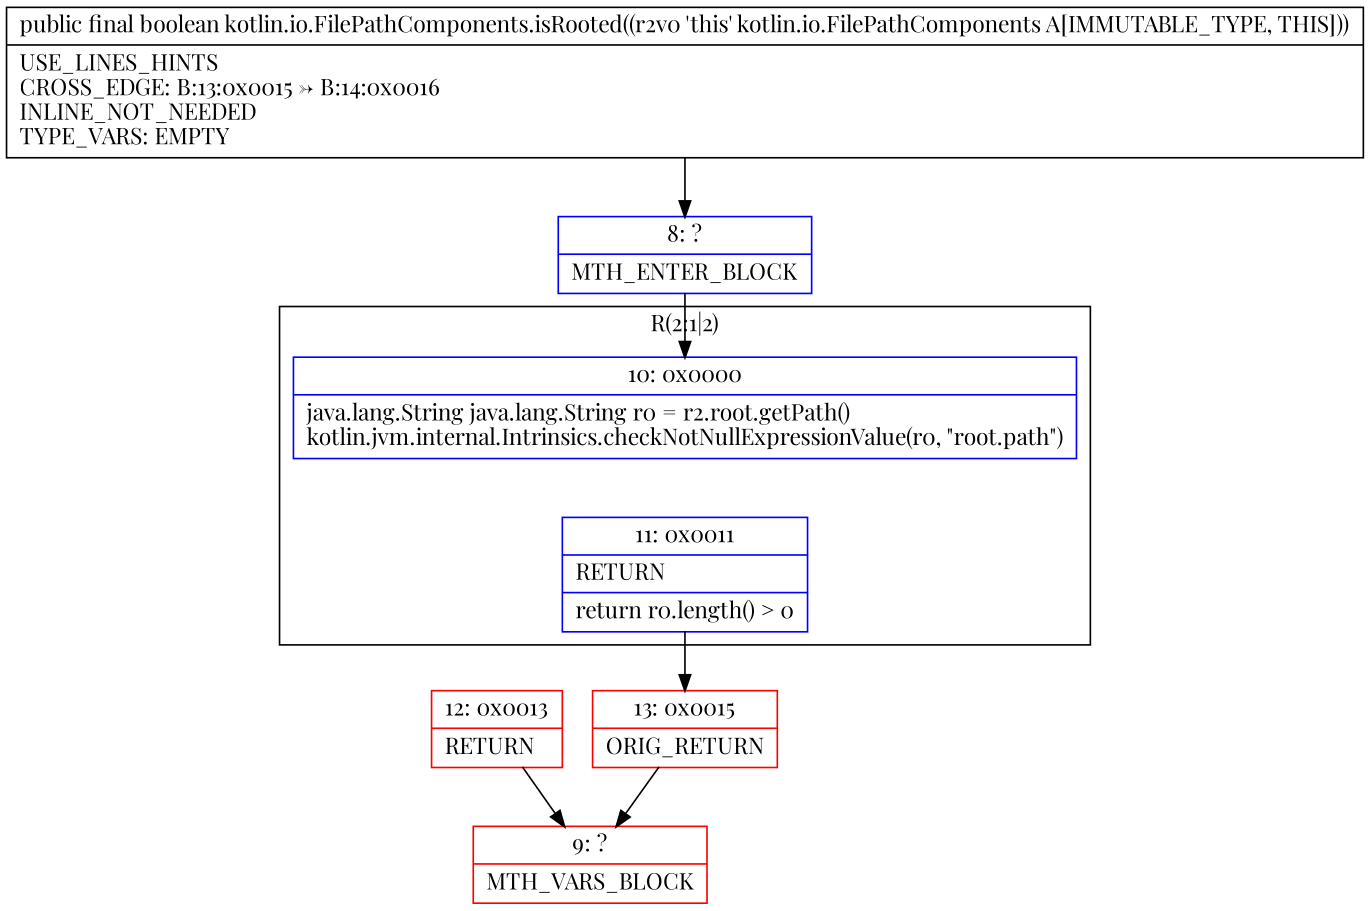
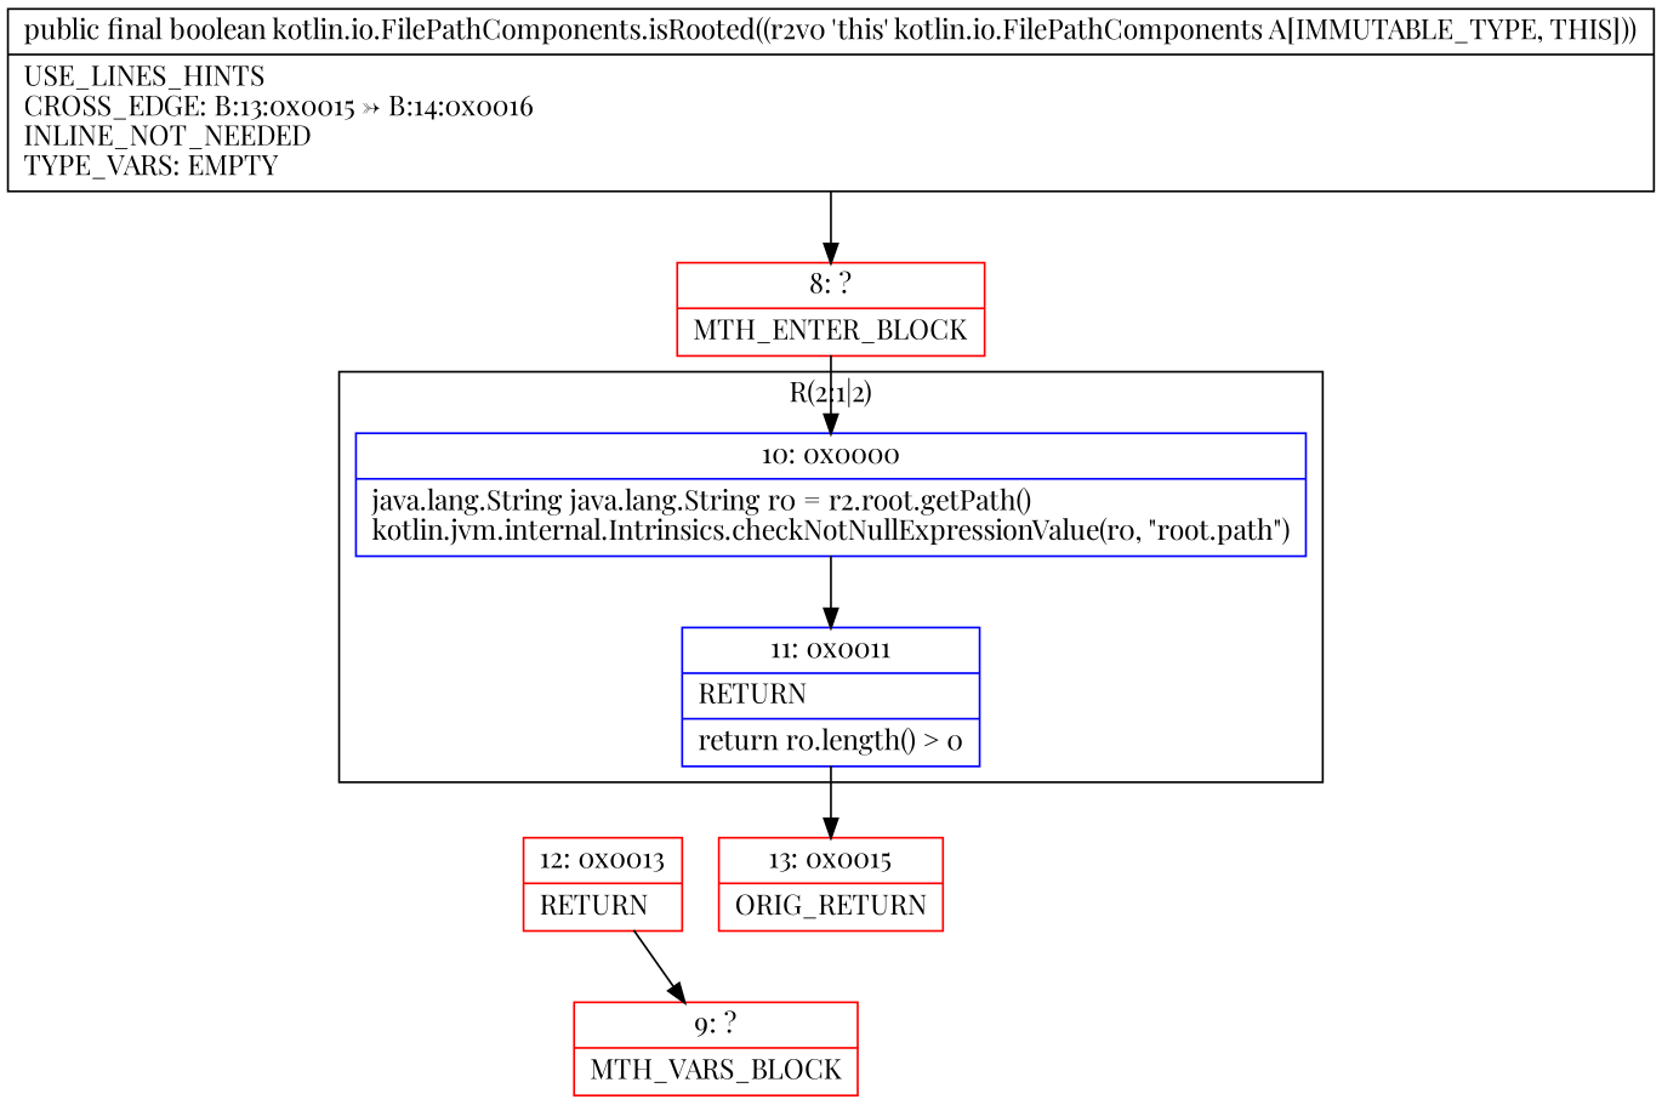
  digraph {
    fontname="Playfair Display"
    node [color=red fontname="Playfair Display" shape=record]
    edge [fontname="Playfair Display"]
    n1 [color=blue label="{10\:\ 0x0000|java.lang.String java.lang.String r0 = r2.root.getPath()\lkotlin.jvm.internal.Intrinsics.checkNotNullExpressionValue(r0, \"root.path\")\l}"]
    n2 [color=blue label="{11\:\ 0x0011|RETURN\l|return r0.length() \> 0\l}"]
    n3 [label="{13\:\ 0x0015|ORIG_RETURN\l}"]
    n4 [label="{12\:\ 0x0013|RETURN\l}"]
    n5 [label="{9\:\ ?|MTH_VARS_BLOCK\l}"]
-   n6 [color=blue label="{8\:\ ?|MTH_ENTER_BLOCK\l}"]
+   n6 [label="{8\:\ ?|MTH_ENTER_BLOCK\l}"]
    n7 [label="{public final boolean kotlin.io.FilePathComponents.isRooted((r2v0 'this' kotlin.io.FilePathComponents A[IMMUTABLE_TYPE, THIS]))  | USE_LINES_HINTS\lCROSS_EDGE: B:13:0x0015 \-\> B:14:0x0016\lINLINE_NOT_NEEDED\lTYPE_VARS: EMPTY\l}" color=""]
    subgraph cluster_1 {
      label="R(2:1|2)"
      n1
      n2
    }
+   n1 -> n2
    n2 -> n3
-   n3 -> n5
    n4 -> n5
    n6 -> n1
    n7 -> n6
  }
